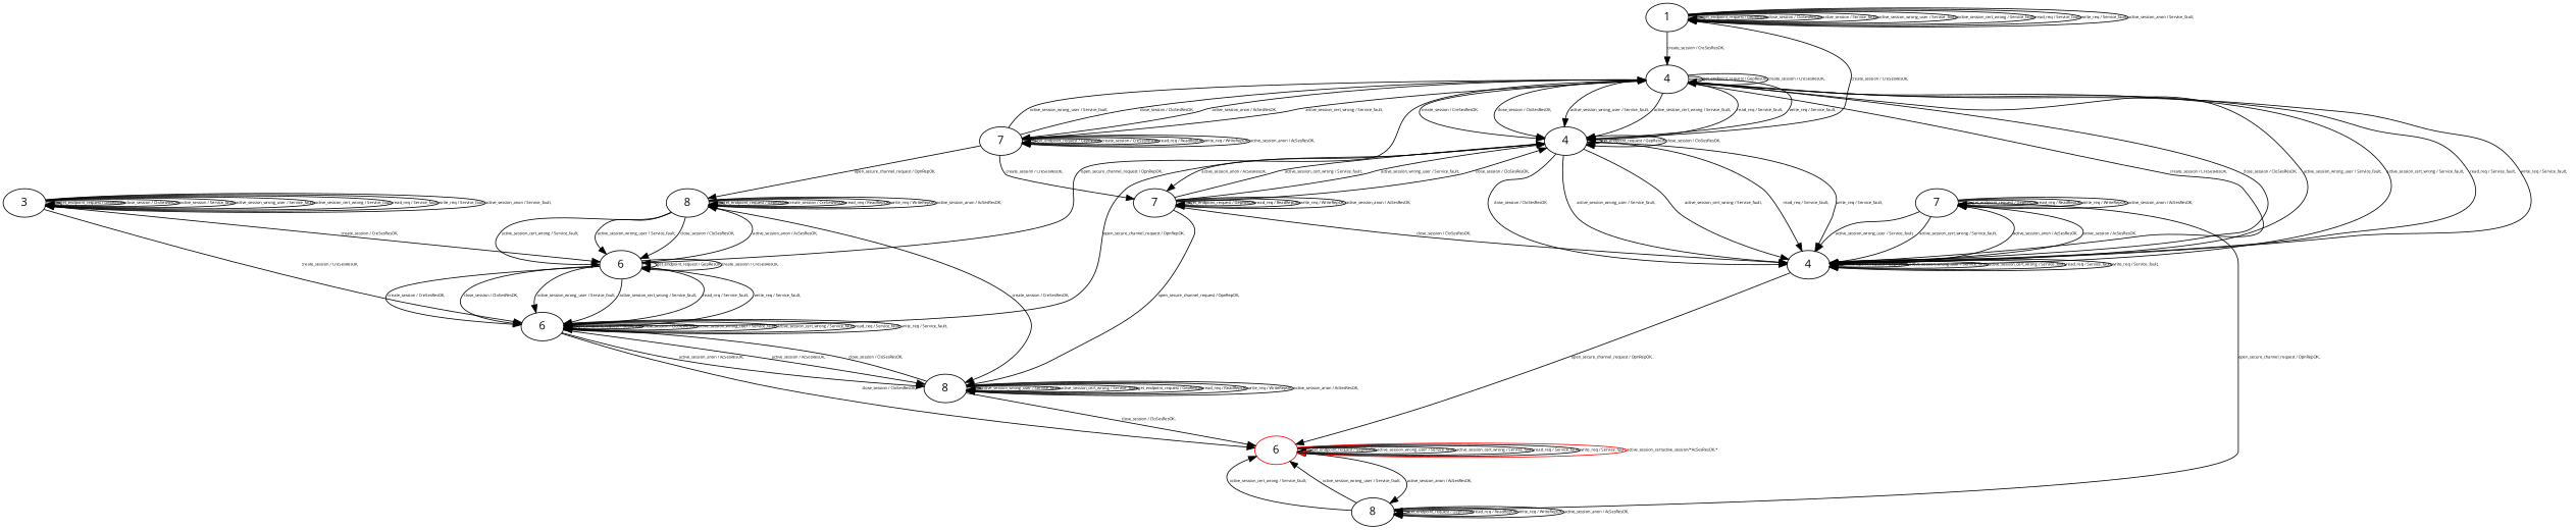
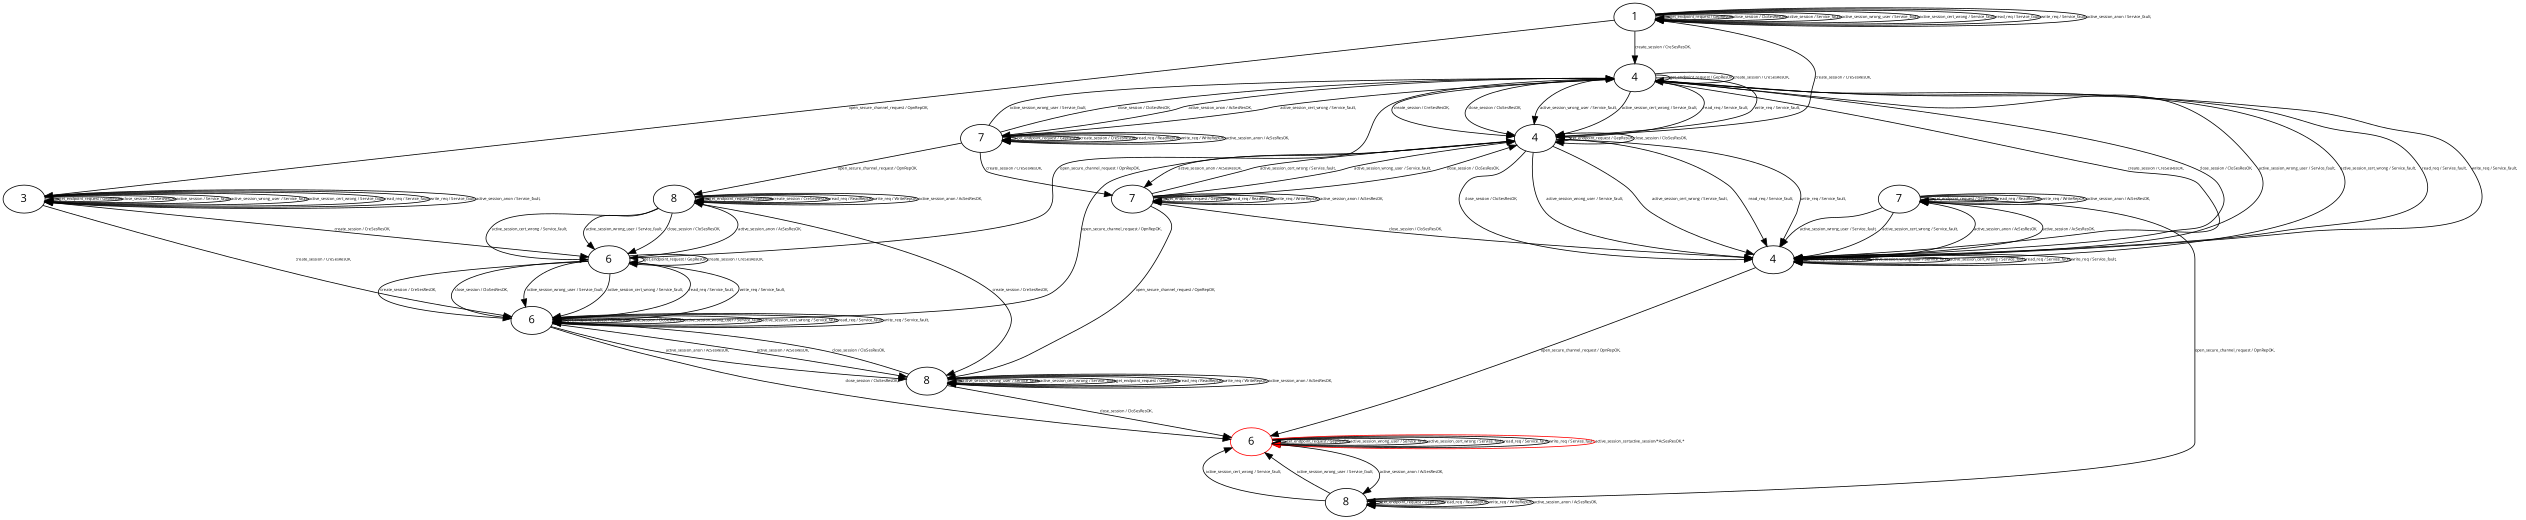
  digraph {
    fontname="Open Sans"
    node [fillcolor=white fontname="Open Sans" shape=ellipse style=filled]
    edge [fontname="Open Sans" fontsize=5]
    n1 [color=red label=6]
    n2 [label=8]
    n3 [label=3]
    n4 [label=6]
    n5 [label=6]
    n6 [label=8]
    n7 [label=8]
    n8 [label=4]
    n9 [label=7]
    n10 [label=4]
    n11 [label=7]
    n12 [label=7]
    n13 [label=4]
    n14 [label=1]
    n1 -> n1 [label="get_endpoint_request / GepResOK,"]
    n1 -> n1 [label="active_session_wrong_user / Service_fault,"]
    n1 -> n1 [label="active_session_cert_wrong / Service_fault,"]
    n1 -> n1 [label="read_req / Service_fault,"]
    n1 -> n1 [label="write_req / Service_fault,"]
    n1 -> n1 [color=red label="active_session_certactive_session/*AcSesResOK,*"]
    n1 -> n2 [label="active_session_anon / AcSesResOK,"]
    n2 -> n1 [label="active_session_cert_wrong / Service_fault,"]
    n2 -> n1 [label="active_session_wrong_user / Service_fault,"]
    n2 -> n2 [label="get_endpoint_request / GepResOK,"]
    n2 -> n2 [label="read_req / ReadRepOK,"]
    n2 -> n2 [label="write_req / WriteRepOK,"]
    n2 -> n2 [label="active_session_anon / AcSesResOK,"]
    n3 -> n3 [label="get_endpoint_request / GepResOK,"]
    n3 -> n3 [label="close_session / CloSesResOK,"]
    n3 -> n3 [label="active_session / Service_fault,"]
    n3 -> n3 [label="active_session_wrong_user / Service_fault,"]
    n3 -> n3 [label="active_session_cert_wrong / Service_fault,"]
    n3 -> n3 [label="read_req / Service_fault,"]
    n3 -> n3 [label="write_req / Service_fault,"]
    n3 -> n3 [label="active_session_anon / Service_fault,"]
    n3 -> n4 [label="create_session / CreSesResOK,"]
    n3 -> n5 [label="create_session / CreSesResOK,"]
    n4 -> n4 [label="get_endpoint_request / GepResOK,"]
    n4 -> n4 [label="create_session / CreSesResOK,"]
    n4 -> n5 [label="create_session / CreSesResOK,"]
    n4 -> n5 [label="close_session / CloSesResOK,"]
    n4 -> n5 [label="active_session_wrong_user / Service_fault,"]
    n4 -> n5 [label="active_session_cert_wrong / Service_fault,"]
    n4 -> n5 [label="read_req / Service_fault,"]
    n4 -> n5 [label="write_req / Service_fault,"]
    n4 -> n6 [label="active_session_anon / AcSesResOK,"]
    n5 -> n1 [label="close_session / CloSesResOK,"]
    n5 -> n5 [label="get_endpoint_request / GepResOK,"]
    n5 -> n5 [label="close_session / CloSesResOK,"]
    n5 -> n5 [label="active_session_wrong_user / Service_fault,"]
    n5 -> n5 [label="active_session_cert_wrong / Service_fault,"]
    n5 -> n5 [label="read_req / Service_fault,"]
    n5 -> n5 [label="write_req / Service_fault,"]
    n5 -> n7 [label="active_session_anon / AcSesResOK,"]
    n5 -> n7 [label="active_session / AcSesResOK,"]
    n6 -> n4 [label="active_session_cert_wrong / Service_fault,"]
    n6 -> n4 [label="active_session_wrong_user / Service_fault,"]
    n6 -> n4 [label="close_session / CloSesResOK,"]
    n6 -> n6 [label="get_endpoint_request / GepResOK,"]
    n6 -> n6 [label="create_session / CreSesResOK,"]
    n6 -> n6 [label="read_req / ReadRepOK,"]
    n6 -> n6 [label="write_req / WriteRepOK,"]
    n6 -> n6 [label="active_session_anon / AcSesResOK,"]
    n6 -> n7 [label="create_session / CreSesResOK,"]
    n7 -> n1 [label="close_session / CloSesResOK,"]
    n7 -> n5 [label="close_session / CloSesResOK,"]
    n7 -> n7 [label="active_session_wrong_user / Service_fault,"]
    n7 -> n7 [label="active_session_cert_wrong / Service_fault,"]
    n7 -> n7 [label="get_endpoint_request / GepResOK,"]
    n7 -> n7 [label="read_req / ReadRepOK,"]
    n7 -> n7 [label="write_req / WriteRepOK,"]
    n7 -> n7 [label="active_session_anon / AcSesResOK,"]
    n8 -> n5 [label="open_secure_channel_request / OpnRepOK,"]
    n8 -> n8 [label="get_endpoint_request / GepResOK,"]
    n8 -> n8 [label="close_session / CloSesResOK,"]
    n8 -> n9 [label="active_session_anon / AcSesResOK,"]
    n8 -> n10 [label="close_session / CloSesResOK,"]
    n8 -> n10 [label="active_session_wrong_user / Service_fault,"]
    n8 -> n10 [label="active_session_cert_wrong / Service_fault,"]
    n8 -> n10 [label="read_req / Service_fault,"]
    n8 -> n10 [label="write_req / Service_fault,"]
    n9 -> n7 [label="open_secure_channel_request / OpnRepOK,"]
    n9 -> n8 [label="active_session_cert_wrong / Service_fault,"]
    n9 -> n8 [label="active_session_wrong_user / Service_fault,"]
    n9 -> n8 [label="close_session / CloSesResOK,"]
    n9 -> n9 [label="get_endpoint_request / GepResOK,"]
    n9 -> n9 [label="read_req / ReadRepOK,"]
    n9 -> n9 [label="write_req / WriteRepOK,"]
    n9 -> n9 [label="active_session_anon / AcSesResOK,"]
    n9 -> n10 [label="close_session / CloSesResOK,"]
    n10 -> n1 [label="open_secure_channel_request / OpnRepOK,"]
    n10 -> n10 [label="get_endpoint_request / GepResOK,"]
    n10 -> n10 [label="active_session_wrong_user / Service_fault,"]
    n10 -> n10 [label="active_session_cert_wrong / Service_fault,"]
    n10 -> n10 [label="read_req / Service_fault,"]
    n10 -> n10 [label="write_req / Service_fault,"]
    n10 -> n11 [label="active_session_anon / AcSesResOK,"]
    n10 -> n11 [label="active_session / AcSesResOK,"]
    n11 -> n2 [label="open_secure_channel_request / OpnRepOK,"]
    n11 -> n10 [label="active_session_wrong_user / Service_fault,"]
    n11 -> n10 [label="active_session_cert_wrong / Service_fault,"]
    n11 -> n11 [label="get_endpoint_request / GepResOK,"]
    n11 -> n11 [label="read_req / ReadRepOK,"]
    n11 -> n11 [label="write_req / WriteRepOK,"]
    n11 -> n11 [label="active_session_anon / AcSesResOK,"]
    n12 -> n6 [label="open_secure_channel_request / OpnRepOK,"]
    n12 -> n9 [label="create_session / CreSesResOK,"]
    n12 -> n12 [label="get_endpoint_request / GepResOK,"]
    n12 -> n12 [label="create_session / CreSesResOK,"]
    n12 -> n12 [label="read_req / ReadRepOK,"]
    n12 -> n12 [label="write_req / WriteRepOK,"]
    n12 -> n12 [label="active_session_anon / AcSesResOK,"]
    n12 -> n13 [label="active_session_cert_wrong / Service_fault,"]
    n12 -> n13 [label="active_session_wrong_user / Service_fault,"]
    n12 -> n13 [label="close_session / CloSesResOK,"]
    n13 -> n4 [label="open_secure_channel_request / OpnRepOK,"]
    n13 -> n8 [label="create_session / CreSesResOK,"]
    n13 -> n8 [label="close_session / CloSesResOK,"]
    n13 -> n8 [label="active_session_wrong_user / Service_fault,"]
    n13 -> n8 [label="active_session_cert_wrong / Service_fault,"]
    n13 -> n8 [label="read_req / Service_fault,"]
    n13 -> n8 [label="write_req / Service_fault,"]
    n13 -> n10 [label="create_session / CreSesResOK,"]
    n13 -> n10 [label="close_session / CloSesResOK,"]
    n13 -> n10 [label="active_session_wrong_user / Service_fault,"]
    n13 -> n10 [label="active_session_cert_wrong / Service_fault,"]
    n13 -> n10 [label="read_req / Service_fault,"]
    n13 -> n10 [label="write_req / Service_fault,"]
    n13 -> n12 [label="active_session_anon / AcSesResOK,"]
    n13 -> n13 [label="get_endpoint_request / GepResOK,"]
    n13 -> n13 [label="create_session / CreSesResOK,"]
+   n14 -> n3 [label="open_secure_channel_request / OpnRepOK,"]
    n14 -> n8 [label="create_session / CreSesResOK,"]
    n14 -> n13 [label="create_session / CreSesResOK,"]
    n14 -> n14 [label="get_endpoint_request / GepResOK,"]
    n14 -> n14 [label="close_session / CloSesResOK,"]
    n14 -> n14 [label="active_session / Service_fault,"]
    n14 -> n14 [label="active_session_wrong_user / Service_fault,"]
    n14 -> n14 [label="active_session_cert_wrong / Service_fault,"]
    n14 -> n14 [label="read_req / Service_fault,"]
    n14 -> n14 [label="write_req / Service_fault,"]
    n14 -> n14 [label="active_session_anon / Service_fault,"]
  }
